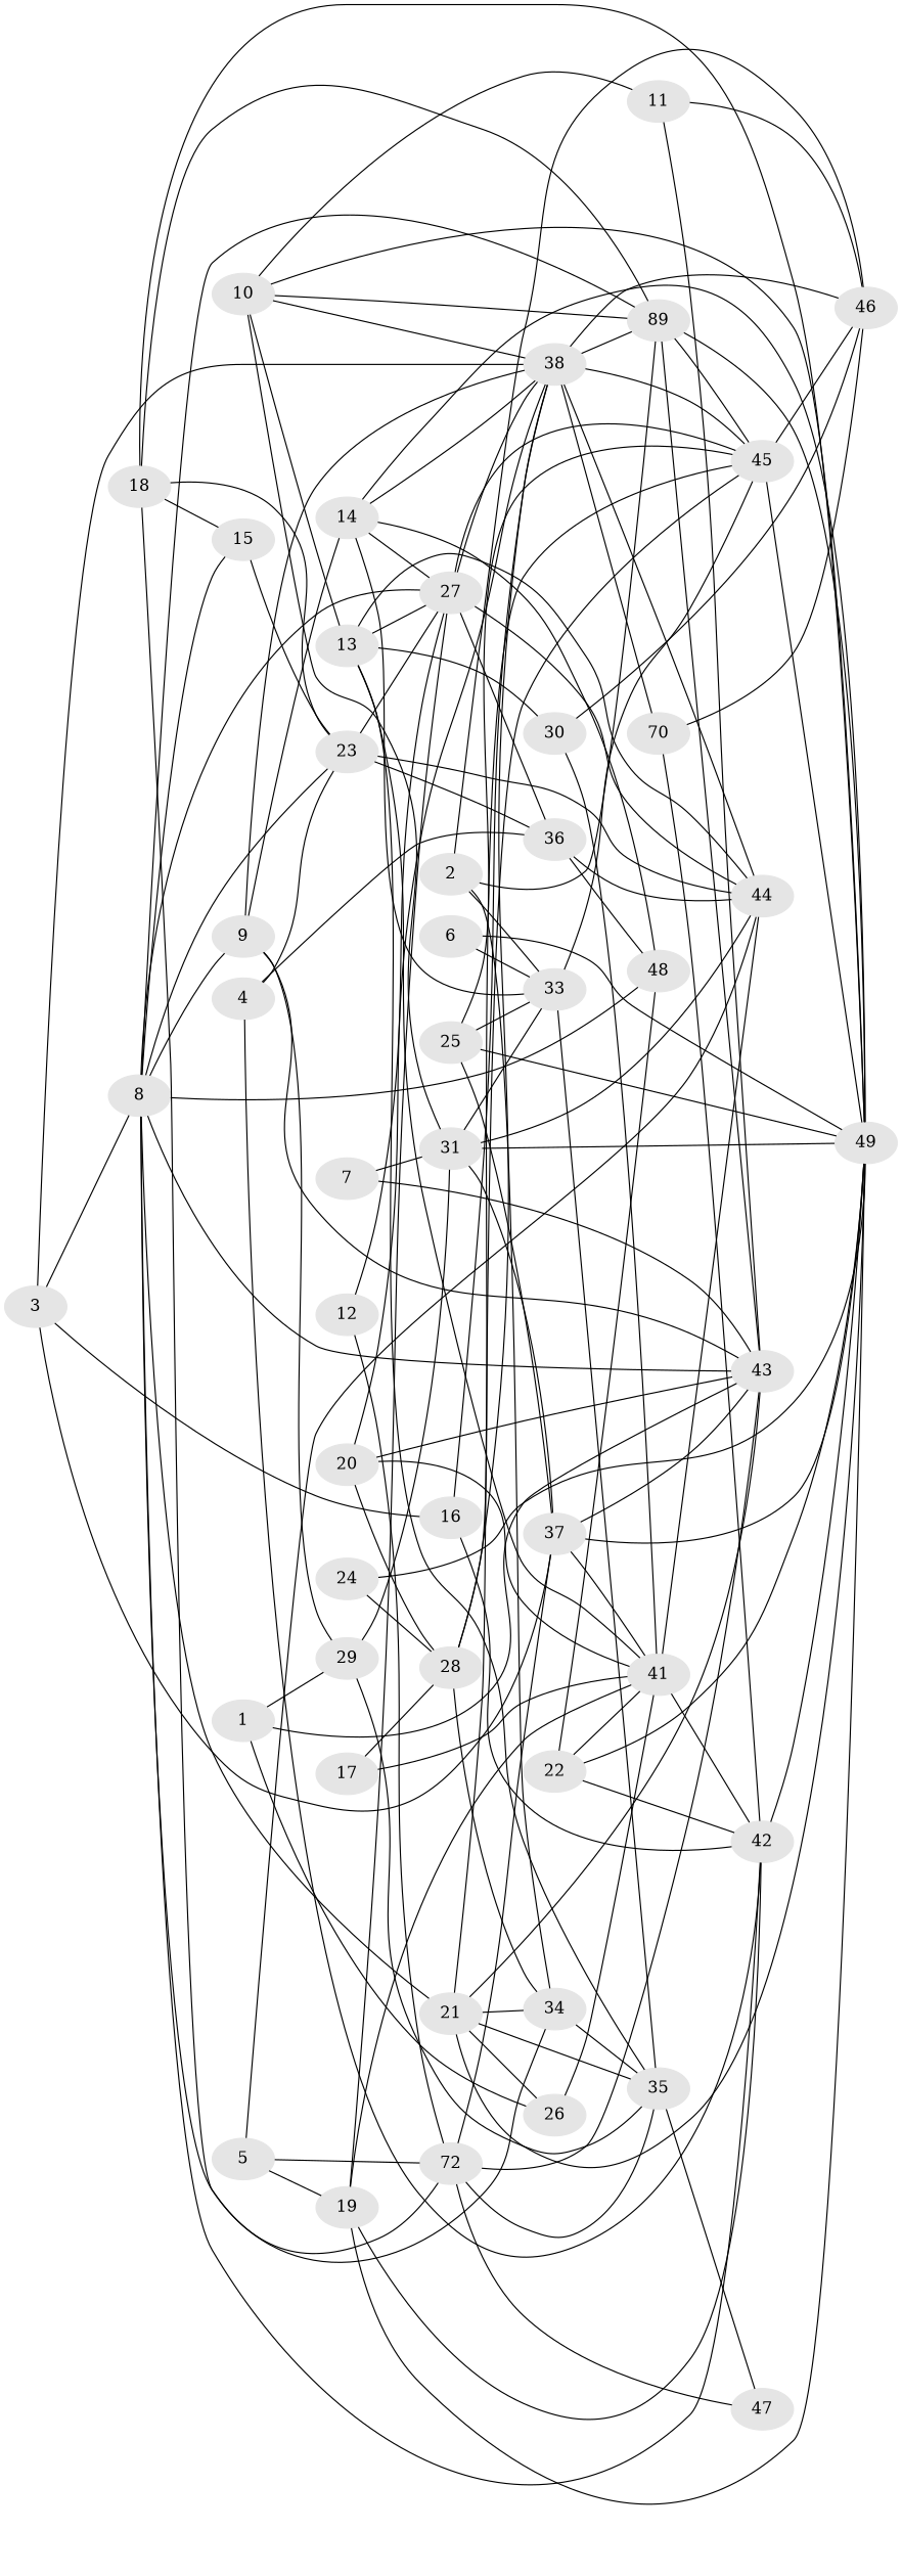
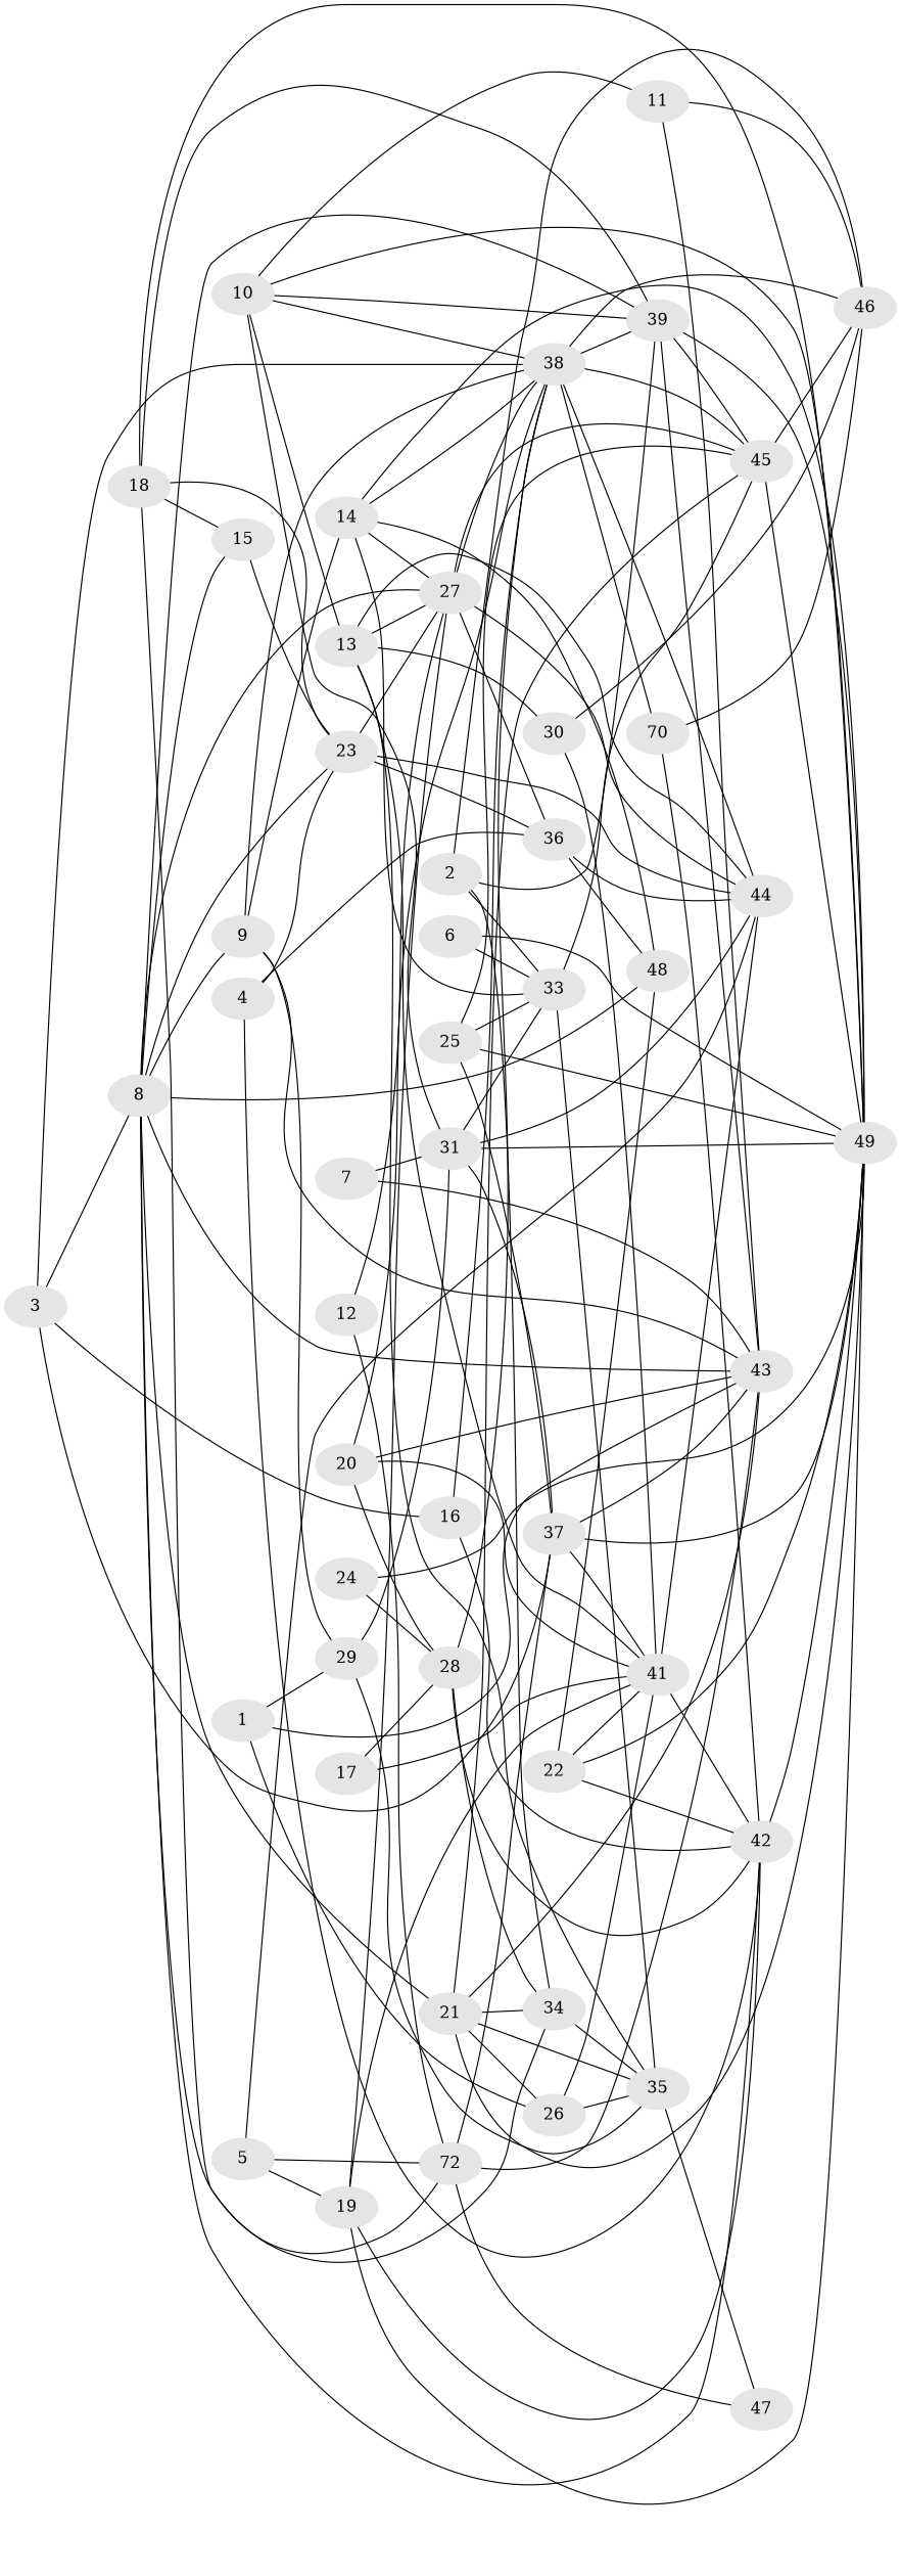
  graph {
    rankdir=LR
    node [color=gray90 style=filled]
    edge [weight=1.0]
    1
    26
    29
    43
    35
    41
    31
    2
    33
    34
-   39 [label=89]
+   39
    46
    45
    49
    3
    8
    16
    37
    38
    23
    42
    n22 [label=72]
    9
    15
    21
    27
    48
    44
    n29 [label=70]
    4
    36
    5
    19
    47
    6
    7
    14
    10
    11
    13
    30
    12
    17
    28
    18
    20
    22
    24
    25
    1 -- 26
    1 -- 29
    1 -- 43
-   n22 -- 35
+   26 -- 35
    26 -- 41
    29 -- 35
    29 -- 31
    35 -- 47
    41 -- 42 [weight=2.0]
    41 -- 44
    31 -- 33
    31 -- 49
    31 -- 37
    31 -- 44
    2 -- 33
    2 -- 34
    2 -- 39
    2 -- 46
    33 -- 35
    33 -- 45
    34 -- 35
    39 -- 43 [weight=2.0]
    39 -- 45
    39 -- 49
    45 -- 46
    45 -- 49
    3 -- 8
    3 -- 16
    3 -- 37
    3 -- 38
    8 -- 43
    8 -- 39
    8 -- 23
    8 -- 42
    8 -- n22
    8 -- 9
    8 -- 15
    8 -- 21
    8 -- 27
    8 -- 48
    16 -- 38
    16 -- 42
    37 -- 43
    37 -- 41
    37 -- 49
    38 -- 39
    38 -- 46
    38 -- 45
    38 -- 44
    38 -- n29
    23 -- 27 [weight=2.0]
    23 -- 44
    23 -- 36
    42 -- 49
    n22 -- 43 [weight=2.0]
    n22 -- 37
    n22 -- 47
    9 -- 29
    9 -- 43
    9 -- 38
    9 -- 14
    15 -- 23
    21 -- 26
    21 -- 43
    21 -- 35
    21 -- 34
    21 -- 45
    21 -- 49
    27 -- 45
    27 -- 38
    27 -- 44
    27 -- 36
    n29 -- 46
    n29 -- 42
    4 -- 23
    4 -- 42
    4 -- 36
    36 -- 48
    36 -- 44
    5 -- n22
    5 -- 44
    5 -- 19
    19 -- 41
    19 -- 49
    19 -- 42
    19 -- 27
    6 -- 33
    6 -- 49
    7 -- 43
    7 -- 31
    14 -- 33
    14 -- 49
    14 -- 38
    14 -- 27
    14 -- 48
    10 -- 31
    10 -- 39
    10 -- 49
    10 -- 38
    10 -- 11
    10 -- 13
    11 -- 43
    11 -- 46
    13 -- 35
    13 -- 41
    13 -- 27
    13 -- 44
    13 -- 30
    30 -- 41
    30 -- 46
    12 -- n22
    12 -- 27
    17 -- 41
    17 -- 28
    28 -- 34
    28 -- 38
-   28 -- 45
+   28 -- 42
    18 -- 34
    18 -- 39
    18 -- 49
    18 -- 23
    18 -- 15
    20 -- 43
    20 -- 41
    20 -- 38
    20 -- 28
    22 -- 41
    22 -- 49
    22 -- 42
    22 -- 48
    24 -- 49
    24 -- 28
    25 -- 33
    25 -- 45
    25 -- 49
    25 -- 37
  }
